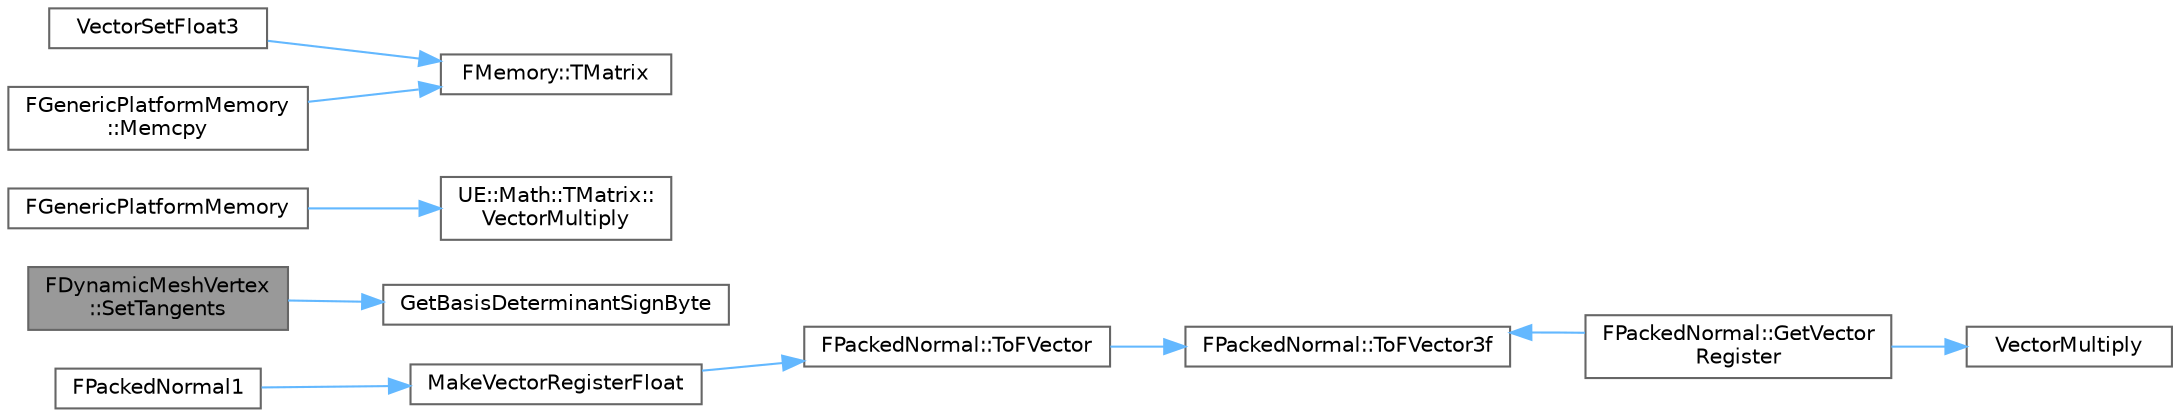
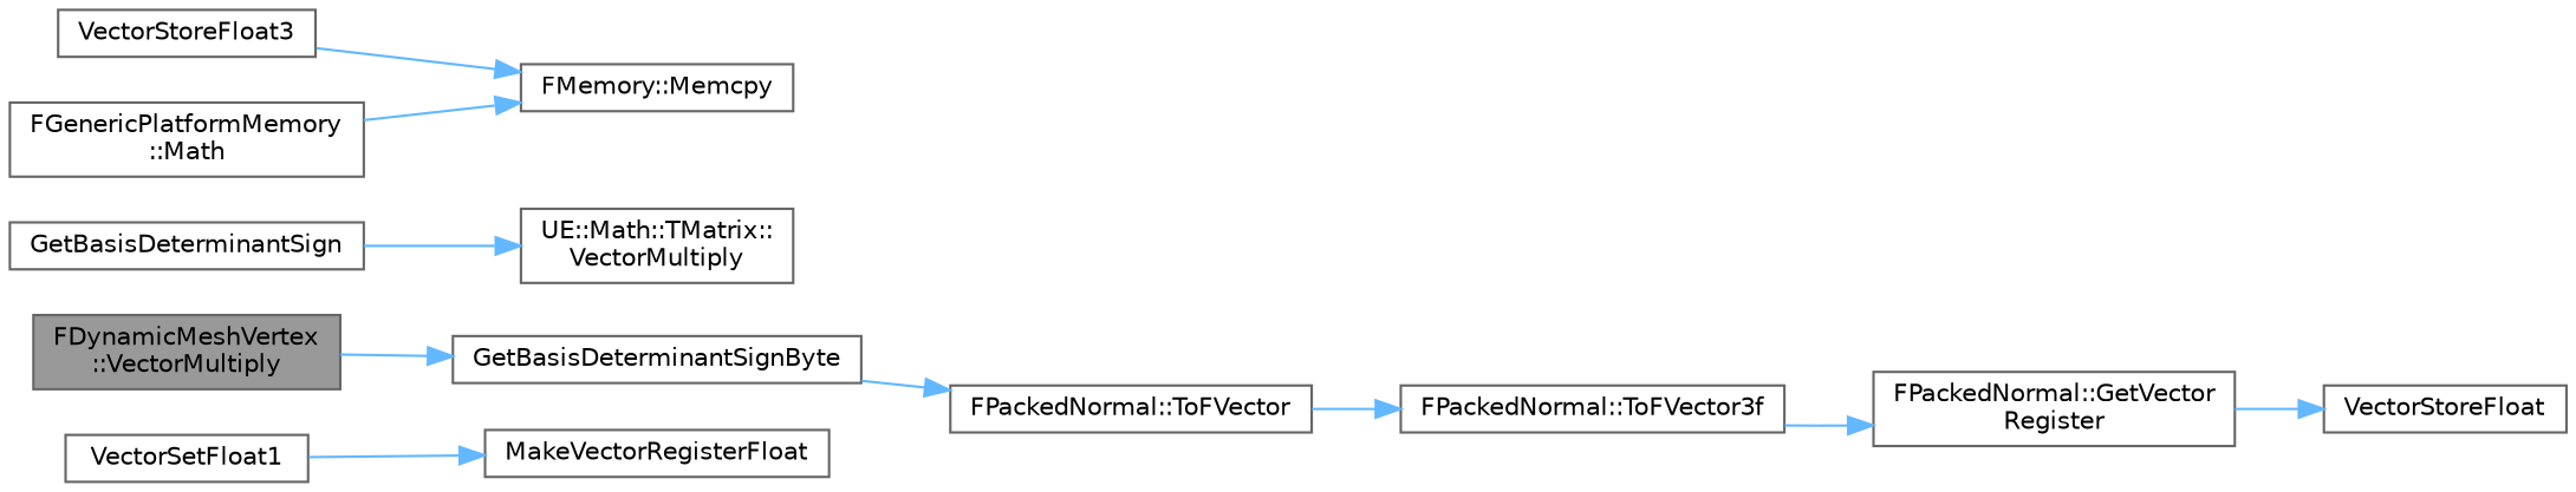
  digraph {
    rankdir=LR
    node [color=grey40 fillcolor=white fontname=Helvetica fontsize=10 shape=box style=filled]
    edge [color=steelblue1 fontname=Helvetica fontsize=10 labelfontname=Helvetica labelfontsize=10 style=solid]
-   n1 [color=gray40 fillcolor=grey60 fontcolor=black height=0.2 label="FDynamicMeshVertex\l::SetTangents" width=0.4]
+   n1 [color=gray40 fillcolor=grey60 fontcolor=black height=0.2 label="FDynamicMeshVertex\l::VectorMultiply" width=0.4]
    n2 [height=0.2 label=GetBasisDeterminantSignByte width=0.4]
    n3 [height=0.2 label="FPackedNormal::ToFVector" width=0.4]
-   n4 [height=0.2 label=FGenericPlatformMemory width=0.4]
+   n4 [height=0.2 label=GetBasisDeterminantSign width=0.4]
    n5 [height=0.2 label="UE::Math::TMatrix::\lVectorMultiply" width=0.4]
    n6 [height=0.2 label="FPackedNormal::ToFVector3f" width=0.4]
    n7 [height=0.2 label="FPackedNormal::GetVector\lRegister" width=0.4]
-   n8 [height=0.2 label=VectorMultiply width=0.4]
-   n9 [height=0.2 label=VectorSetFloat3 width=0.4]
-   n10 [height=0.2 label="FMemory::TMatrix" width=0.4]
-   n11 [height=0.2 label=FPackedNormal1 width=0.4]
+   n8 [height=0.2 label=VectorStoreFloat width=0.4]
+   n9 [height=0.2 label=VectorStoreFloat3 width=0.4]
+   n10 [height=0.2 label="FMemory::Memcpy" width=0.4]
+   n11 [height=0.2 label=VectorSetFloat1 width=0.4]
    n12 [height=0.2 label=MakeVectorRegisterFloat width=0.4]
-   n13 [height=0.2 label="FGenericPlatformMemory\l::Memcpy" width=0.4]
+   n13 [height=0.2 label="FGenericPlatformMemory\l::Math" width=0.4]
    n1 -> n2
-   n12 -> n3
+   n2 -> n3
    n3 -> n6
    n4 -> n5
-   n7 -> n6
+   n6 -> n7
    n7 -> n8
    n9 -> n10
    n11 -> n12
    n13 -> n10
  }
